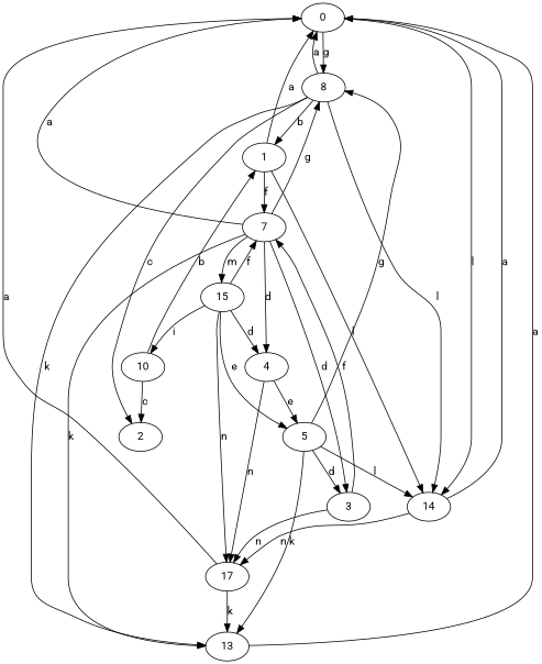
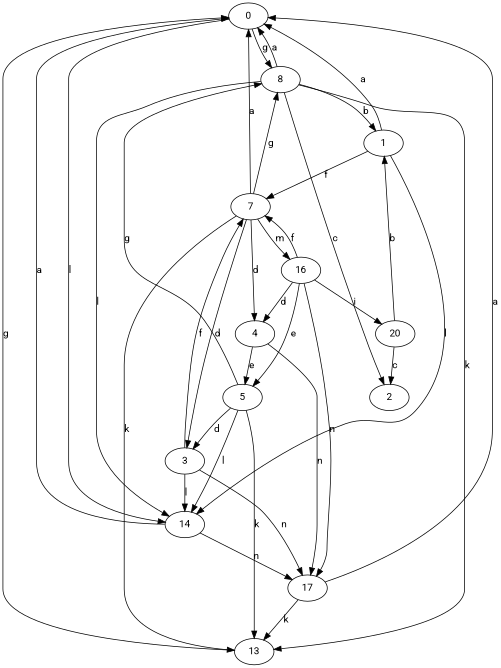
  strict digraph {
    fontname=Roboto
    node [fontname=Roboto]
    edge [fontname=Roboto]
    0
    8
    14
    1
    13
    2
    17
    7
    3
    4
-   15
+   15 [label=16]
    5
-   10
+   10 [label=20]
    0 -> 8 [label=g]
    0 -> 14 [label=l]
    8 -> 0 [label=a]
    8 -> 14 [label=l]
    8 -> 1 [label=b]
    8 -> 13 [label=k]
    8 -> 2 [label=c]
    14 -> 0 [label=a]
    14 -> 17 [label=n]
    1 -> 0 [label=a]
    1 -> 14 [label=l]
    1 -> 7 [label=f]
-   13 -> 0 [label=a]
+   13 -> 0 [label=g]
    17 -> 0 [label=a]
    17 -> 13 [label=k]
    7 -> 0 [label=a]
    7 -> 8 [label=g]
    7 -> 13 [label=k]
    7 -> 3 [label=d]
    7 -> 4 [label=d]
    7 -> 15 [label=m]
+   3 -> 14 [label=l]
    3 -> 17 [label=n]
    3 -> 7 [label=f]
    4 -> 17 [label=n]
    4 -> 5 [label=e]
    15 -> 17 [label=n]
    15 -> 7 [label=f]
    15 -> 4 [label=d]
    15 -> 5 [label=e]
    15 -> 10 [label=i]
    5 -> 8 [label=g]
    5 -> 14 [label=l]
    5 -> 13 [label=k]
    5 -> 3 [label=d]
    10 -> 1 [label=b]
    10 -> 2 [label=c]
  }
